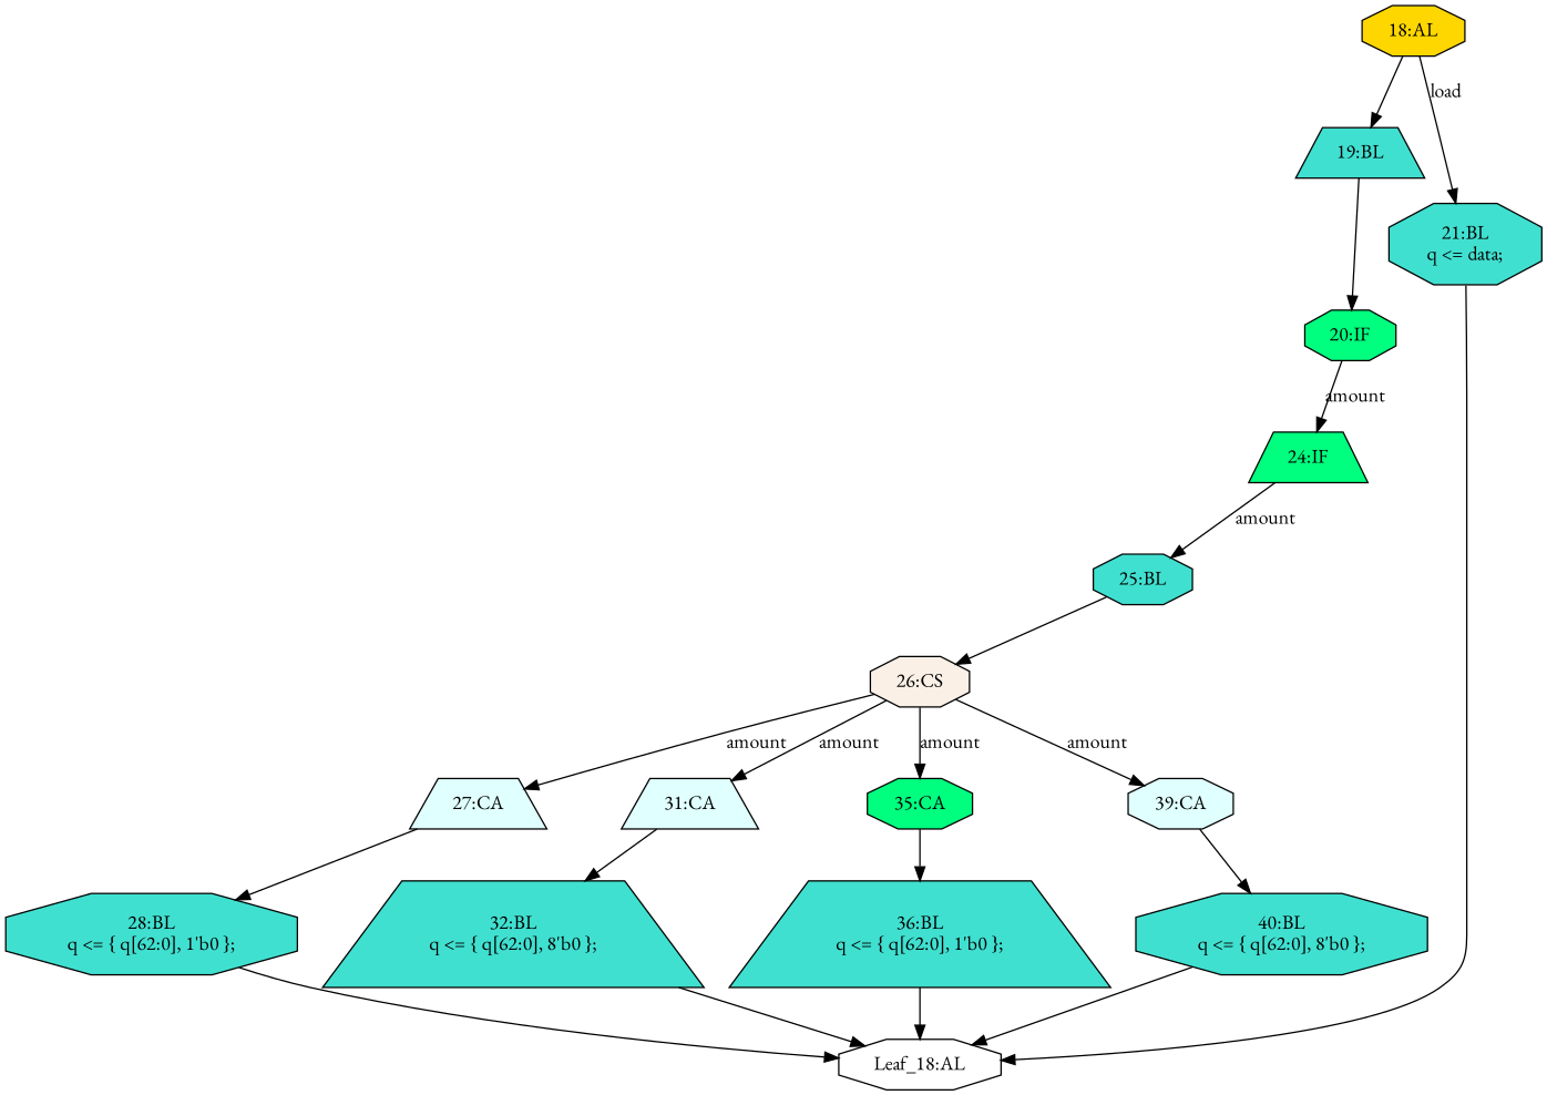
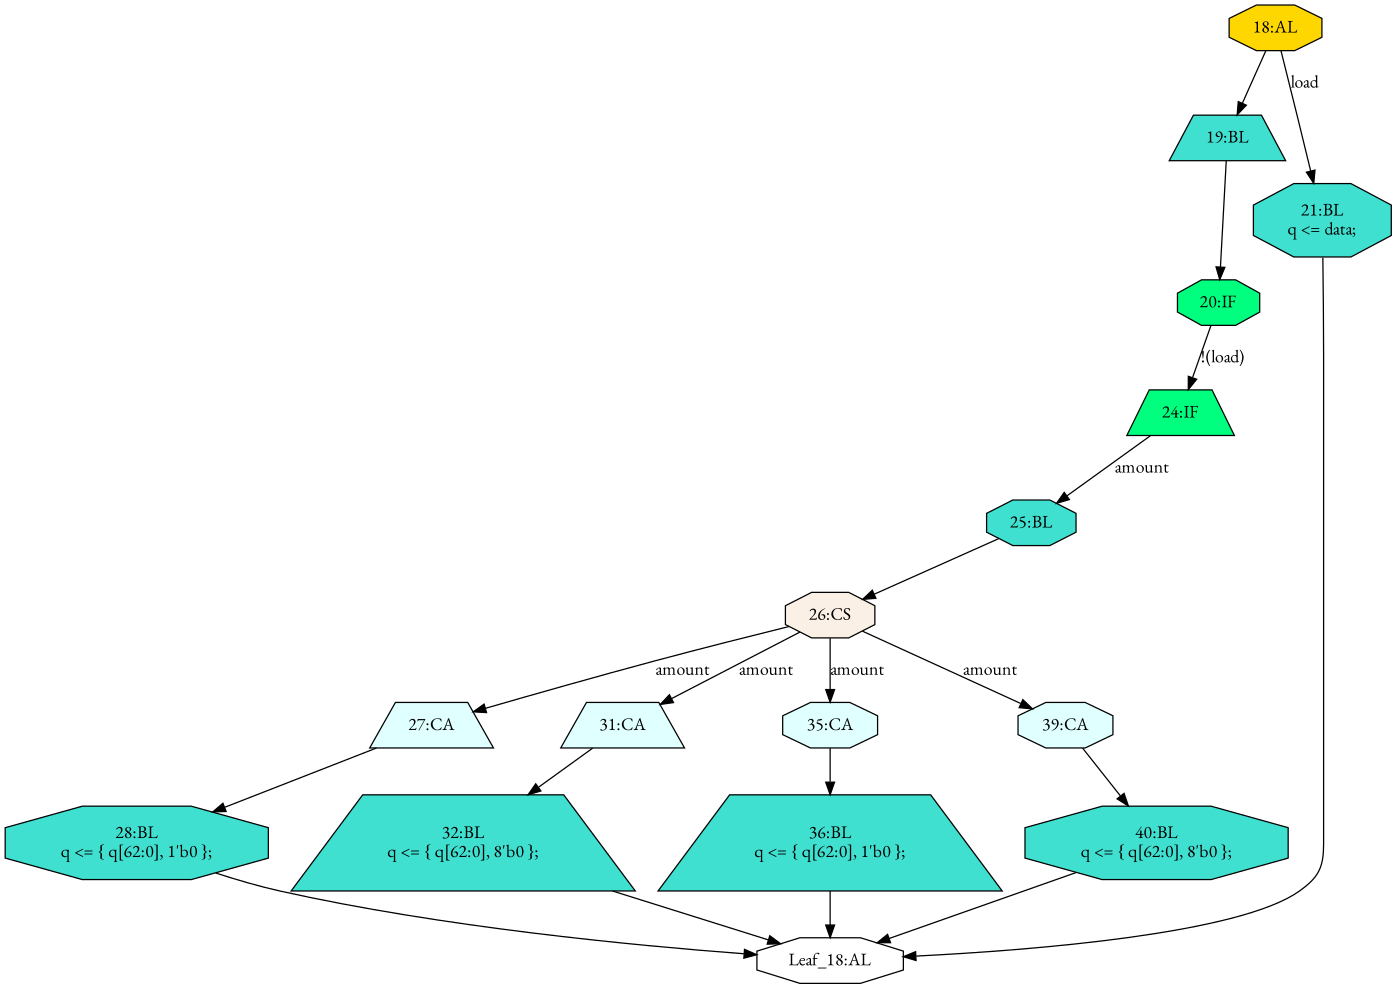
  strict digraph {
    fontname="EB Garamond"
    node [fillcolor=turquoise fontname="EB Garamond" shape=octagon statements="[]" style=filled typ=Block]
    edge [cond="[]" fontname="EB Garamond" lineno=None]
    n1 [ast="<pyverilog.vparser.ast.Block object at 0x7f66ebce7e50>" label="40:BL\nq <= { q[62:0], 8'b0 };" statements="[<pyverilog.vparser.ast.NonblockingSubstitution object at 0x7f66ebce7ad0>]"]
    n2 [def_var="['q']" label="Leaf_18:AL" fillcolor="" statements="" style="" typ=""]
    n3 [ast="<pyverilog.vparser.ast.Block object at 0x7f66ebce7e90>" label="19:BL" shape=trapezium]
    n4 [ast="<pyverilog.vparser.ast.IfStatement object at 0x7f66ebce7ed0>" fillcolor=springgreen label="20:IF" typ=IfStatement]
    n5 [ast="<pyverilog.vparser.ast.IfStatement object at 0x7f66ebce7f50>" fillcolor=springgreen label="24:IF" shape=trapezium typ=IfStatement]
    n6 [ast="<pyverilog.vparser.ast.Block object at 0x7f66ebcc6d50>" label="21:BL\nq <= data;" statements="[<pyverilog.vparser.ast.NonblockingSubstitution object at 0x7f66ebcc6d90>]"]
    n7 [ast="<pyverilog.vparser.ast.Block object at 0x7f66ebce7fd0>" label="25:BL"]
    n8 [ast="<pyverilog.vparser.ast.Case object at 0x7f66ebcc6110>" fillcolor=lightcyan label="27:CA" shape=trapezium typ=Case]
    n9 [ast="<pyverilog.vparser.ast.Block object at 0x7f66ebcc6190>" label="28:BL\nq <= { q[62:0], 1'b0 };" statements="[<pyverilog.vparser.ast.NonblockingSubstitution object at 0x7f66ebcc61d0>]"]
    n10 [ast="<pyverilog.vparser.ast.Case object at 0x7f66ebcc6490>" fillcolor=lightcyan label="31:CA" shape=trapezium typ=Case]
    n11 [ast="<pyverilog.vparser.ast.Block object at 0x7f66ebcc6510>" label="32:BL\nq <= { q[62:0], 8'b0 };" shape=trapezium statements="[<pyverilog.vparser.ast.NonblockingSubstitution object at 0x7f66ebcc6550>]"]
-   n12 [ast="<pyverilog.vparser.ast.Case object at 0x7f66ebcc6850>" fillcolor=springgreen label="35:CA" typ=Case]
+   n12 [ast="<pyverilog.vparser.ast.Case object at 0x7f66ebcc6850>" fillcolor=lightcyan label="35:CA" typ=Case]
    n13 [ast="<pyverilog.vparser.ast.Block object at 0x7f66ebcc68d0>" label="36:BL\nq <= { q[62:0], 1'b0 };" shape=trapezium statements="[<pyverilog.vparser.ast.NonblockingSubstitution object at 0x7f66ebcc6910>]"]
    n14 [ast="<pyverilog.vparser.ast.CaseStatement object at 0x7f66ebcc6050>" fillcolor=linen label="26:CS" typ=CaseStatement]
    n15 [ast="<pyverilog.vparser.ast.Case object at 0x7f66ebcc6c10>" fillcolor=lightcyan label="39:CA" typ=Case]
    n16 [ast="<pyverilog.vparser.ast.Always object at 0x7f66ebcc6fd0>" clk_sens=True fillcolor=gold label="18:AL" sens="['clk']" typ=Always use_var="['load', 'ena', 'amount', 'data', 'q']"]
    n1 -> n2
    n3 -> n4
-   n4 -> n5 [cond="['load']" label=amount lineno=20]
+   n4 -> n5 [cond="['load']" label="!(load)" lineno=20]
    n5 -> n7 [cond="['ena']" label=amount lineno=24]
    n6 -> n2
    n7 -> n14
    n8 -> n9
    n9 -> n2
    n10 -> n11
    n11 -> n2
    n12 -> n13
    n13 -> n2
    n14 -> n8 [cond="['amount']" label=amount lineno=26]
    n14 -> n10 [cond="['amount']" label=amount lineno=26]
    n14 -> n12 [cond="['amount']" label=amount lineno=26]
    n14 -> n15 [cond="['amount']" label=amount lineno=26]
    n15 -> n1
    n16 -> n3
    n16 -> n6 [cond="['load']" label=load lineno=20]
  }
